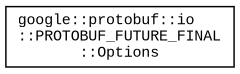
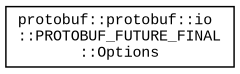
  digraph {
    rankdir=LR
    fontname="Liberation Mono"
-   n1 [color=black fillcolor=white fontname="Liberation Mono" fontsize=10 height=0.2 label="google::protobuf::io\l::PROTOBUF_FUTURE_FINAL\l::Options" shape=record style=filled width=0.4]
+   n1 [color=black fillcolor=white fontname="Liberation Mono" fontsize=10 height=0.2 label="protobuf::protobuf::io\l::PROTOBUF_FUTURE_FINAL\l::Options" shape=record style=filled width=0.4]
  }
